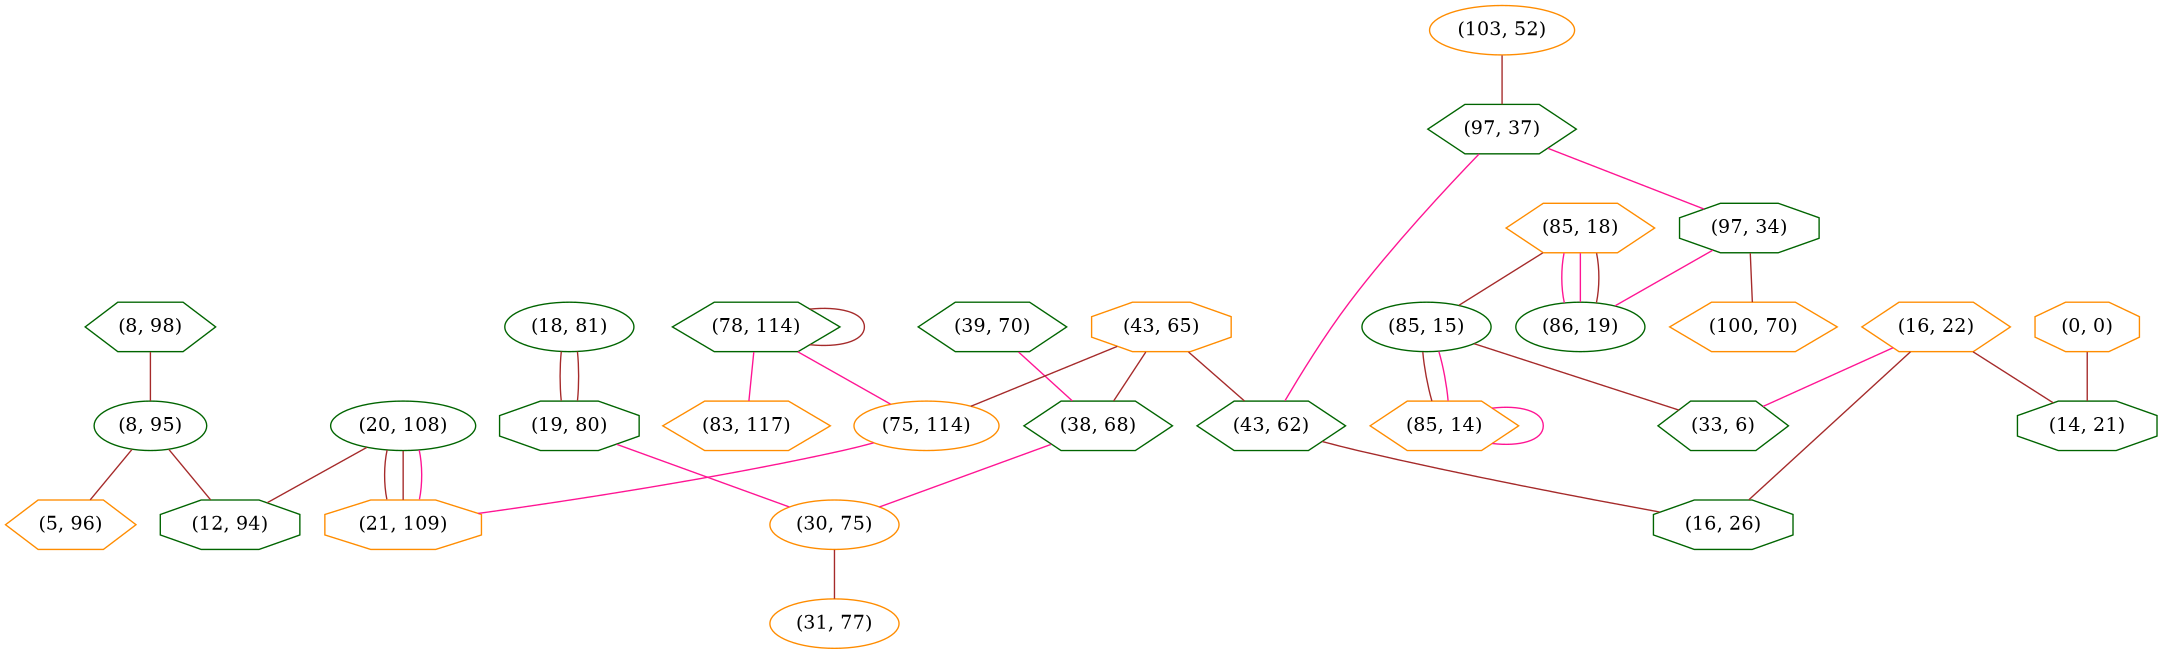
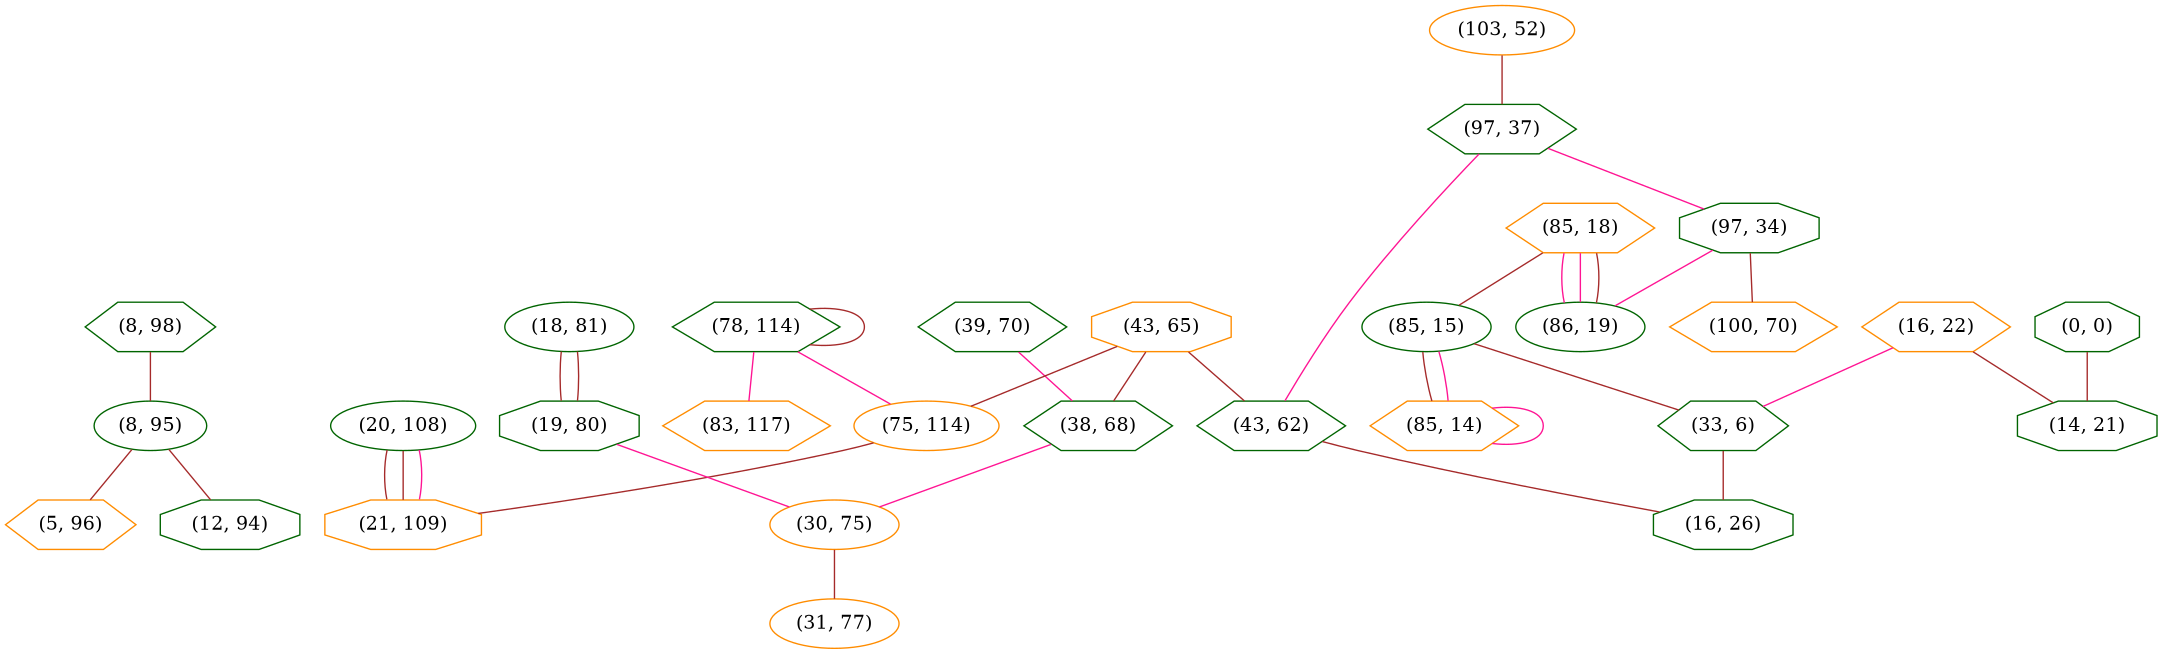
  graph {
    fontname="DejaVu Serif"
    node [color=darkgreen fontname="DejaVu Serif" shape=hexagon]
    edge [color=brown fontname="DejaVu Serif" weight=1]
    "(20, 108)" [shape=ellipse]
    "(12, 94)" [shape=octagon]
    "(21, 109)" [color=darkorange shape=octagon]
    "(39, 70)"
    "(38, 68)"
    "(30, 75)" [color=darkorange shape=ellipse]
    "(78, 114)"
    "(75, 114)" [color=darkorange shape=ellipse]
    "(83, 117)" [color=darkorange]
    "(18, 81)" [shape=ellipse]
    "(19, 80)" [shape=octagon]
    "(43, 65)" [color=darkorange shape=octagon]
    "(43, 62)"
    "(16, 26)" [shape=octagon]
    "(85, 18)" [color=darkorange]
    "(85, 15)" [shape=ellipse]
    "(86, 19)" [shape=ellipse]
    "(33, 6)"
    "(85, 14)" [color=darkorange]
    "(103, 52)" [color=darkorange shape=ellipse]
    "(97, 37)"
    "(97, 34)" [shape=octagon]
    "(31, 77)" [color=darkorange shape=ellipse]
    "(8, 95)" [shape=ellipse]
    "(8, 98)"
    "(5, 96)" [color=darkorange]
    "(16, 22)" [color=darkorange]
    "(14, 21)" [shape=octagon]
    n29 [color=darkorange label="(100, 70)"]
-   "(0, 0)" [color=darkorange shape=octagon]
-   "(20, 108)" -- "(12, 94)"
+   "(0, 0)" [shape=octagon]
    "(20, 108)" -- "(21, 109)"
    "(20, 108)" -- "(21, 109)"
    "(20, 108)" -- "(21, 109)" [color=deeppink]
    "(39, 70)" -- "(38, 68)" [color=deeppink]
    "(38, 68)" -- "(30, 75)" [color=deeppink]
    "(30, 75)" -- "(31, 77)"
    "(78, 114)" -- "(78, 114)" [weight=2]
    "(78, 114)" -- "(75, 114)" [color=deeppink]
    "(78, 114)" -- "(83, 117)" [color=deeppink]
-   "(75, 114)" -- "(21, 109)" [color=deeppink]
+   "(75, 114)" -- "(21, 109)"
    "(18, 81)" -- "(19, 80)"
    "(18, 81)" -- "(19, 80)"
    "(19, 80)" -- "(30, 75)" [color=deeppink]
    "(43, 65)" -- "(38, 68)"
    "(43, 65)" -- "(75, 114)"
    "(43, 65)" -- "(43, 62)"
    "(43, 62)" -- "(16, 26)"
    "(85, 18)" -- "(85, 15)"
    "(85, 18)" -- "(86, 19)" [color=deeppink]
    "(85, 18)" -- "(86, 19)" [color=deeppink]
    "(85, 18)" -- "(86, 19)"
    "(85, 15)" -- "(33, 6)"
    "(85, 15)" -- "(85, 14)"
    "(85, 15)" -- "(85, 14)" [color=deeppink]
    "(85, 14)" -- "(85, 14)" [color=deeppink weight=2]
    "(103, 52)" -- "(97, 37)"
    "(97, 37)" -- "(43, 62)" [color=deeppink]
    "(97, 37)" -- "(97, 34)" [color=deeppink]
    "(97, 34)" -- "(86, 19)" [color=deeppink]
    "(97, 34)" -- n29
    "(8, 95)" -- "(12, 94)"
    "(8, 95)" -- "(5, 96)"
    "(8, 98)" -- "(8, 95)"
-   "(16, 22)" -- "(16, 26)"
+   "(33, 6)" -- "(16, 26)"
    "(16, 22)" -- "(33, 6)" [color=deeppink]
    "(16, 22)" -- "(14, 21)"
    "(0, 0)" -- "(14, 21)" [weight=4]
  }
